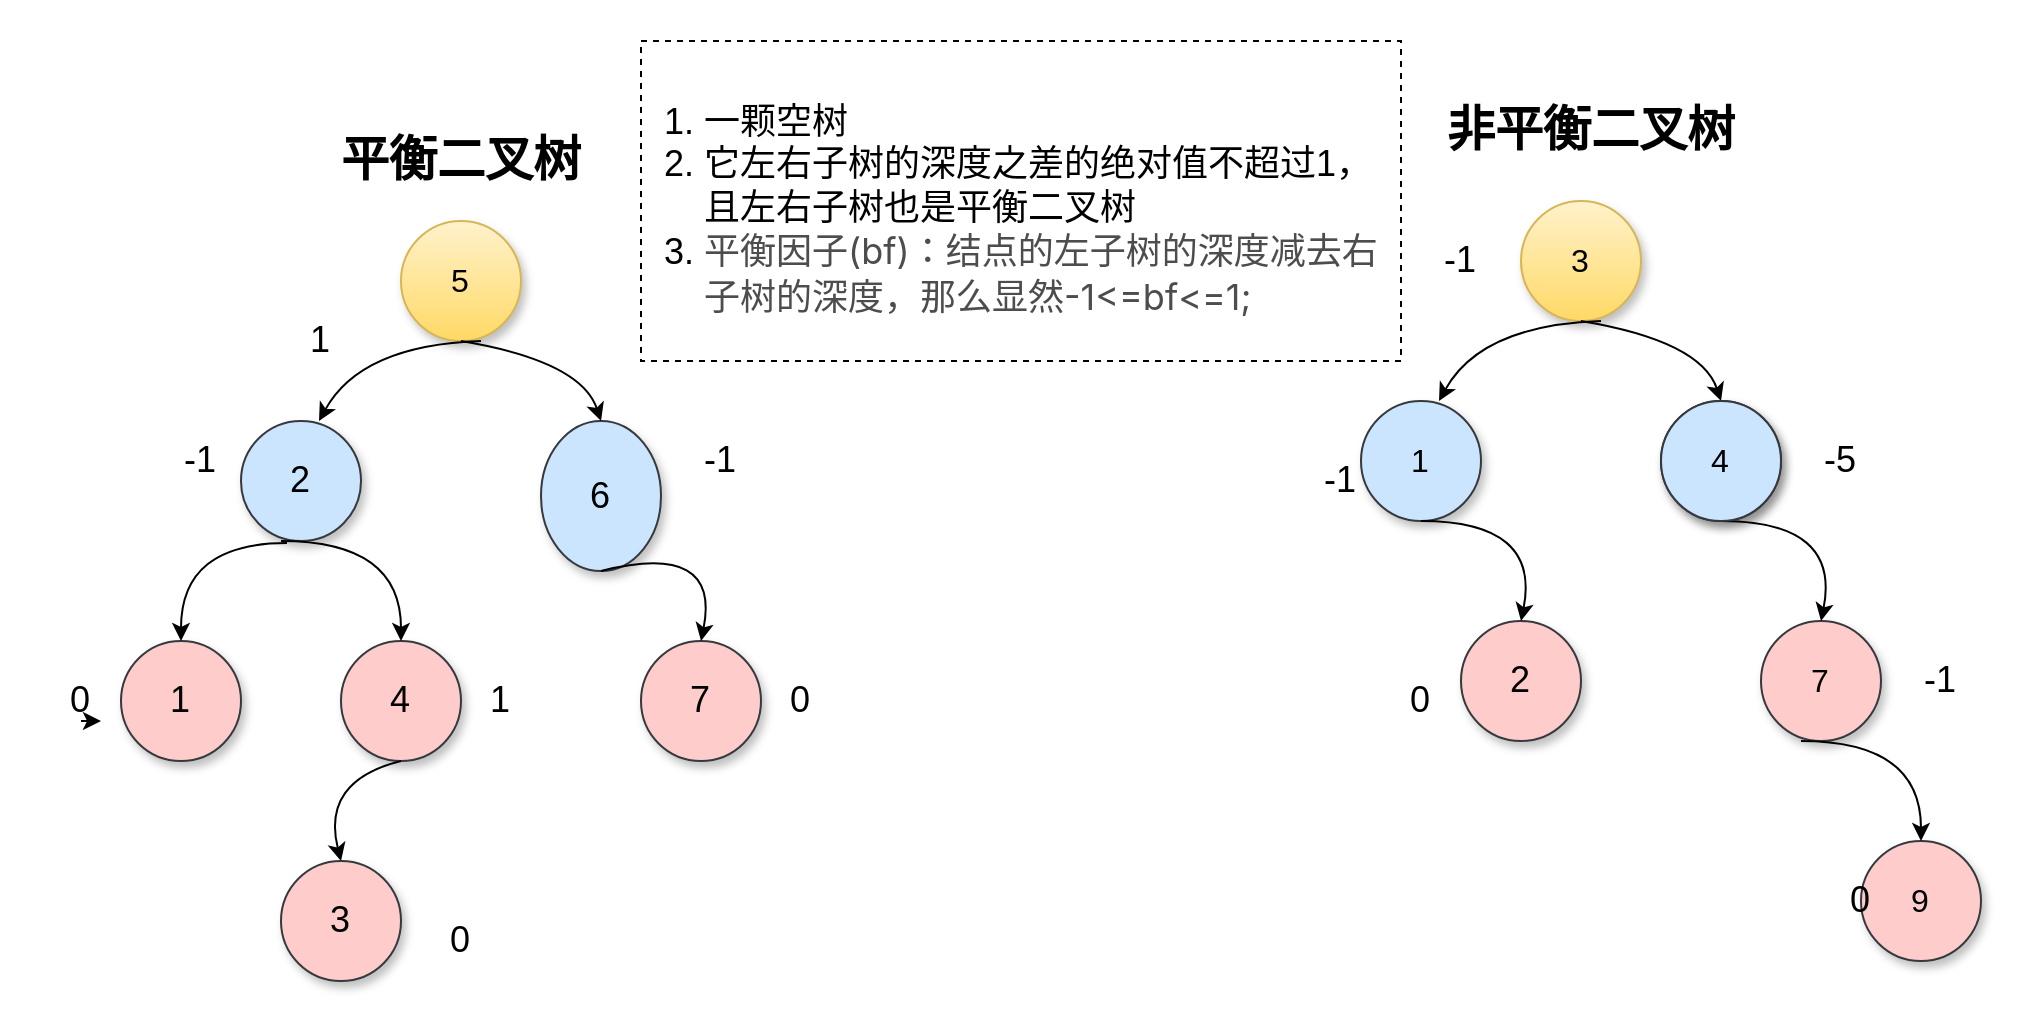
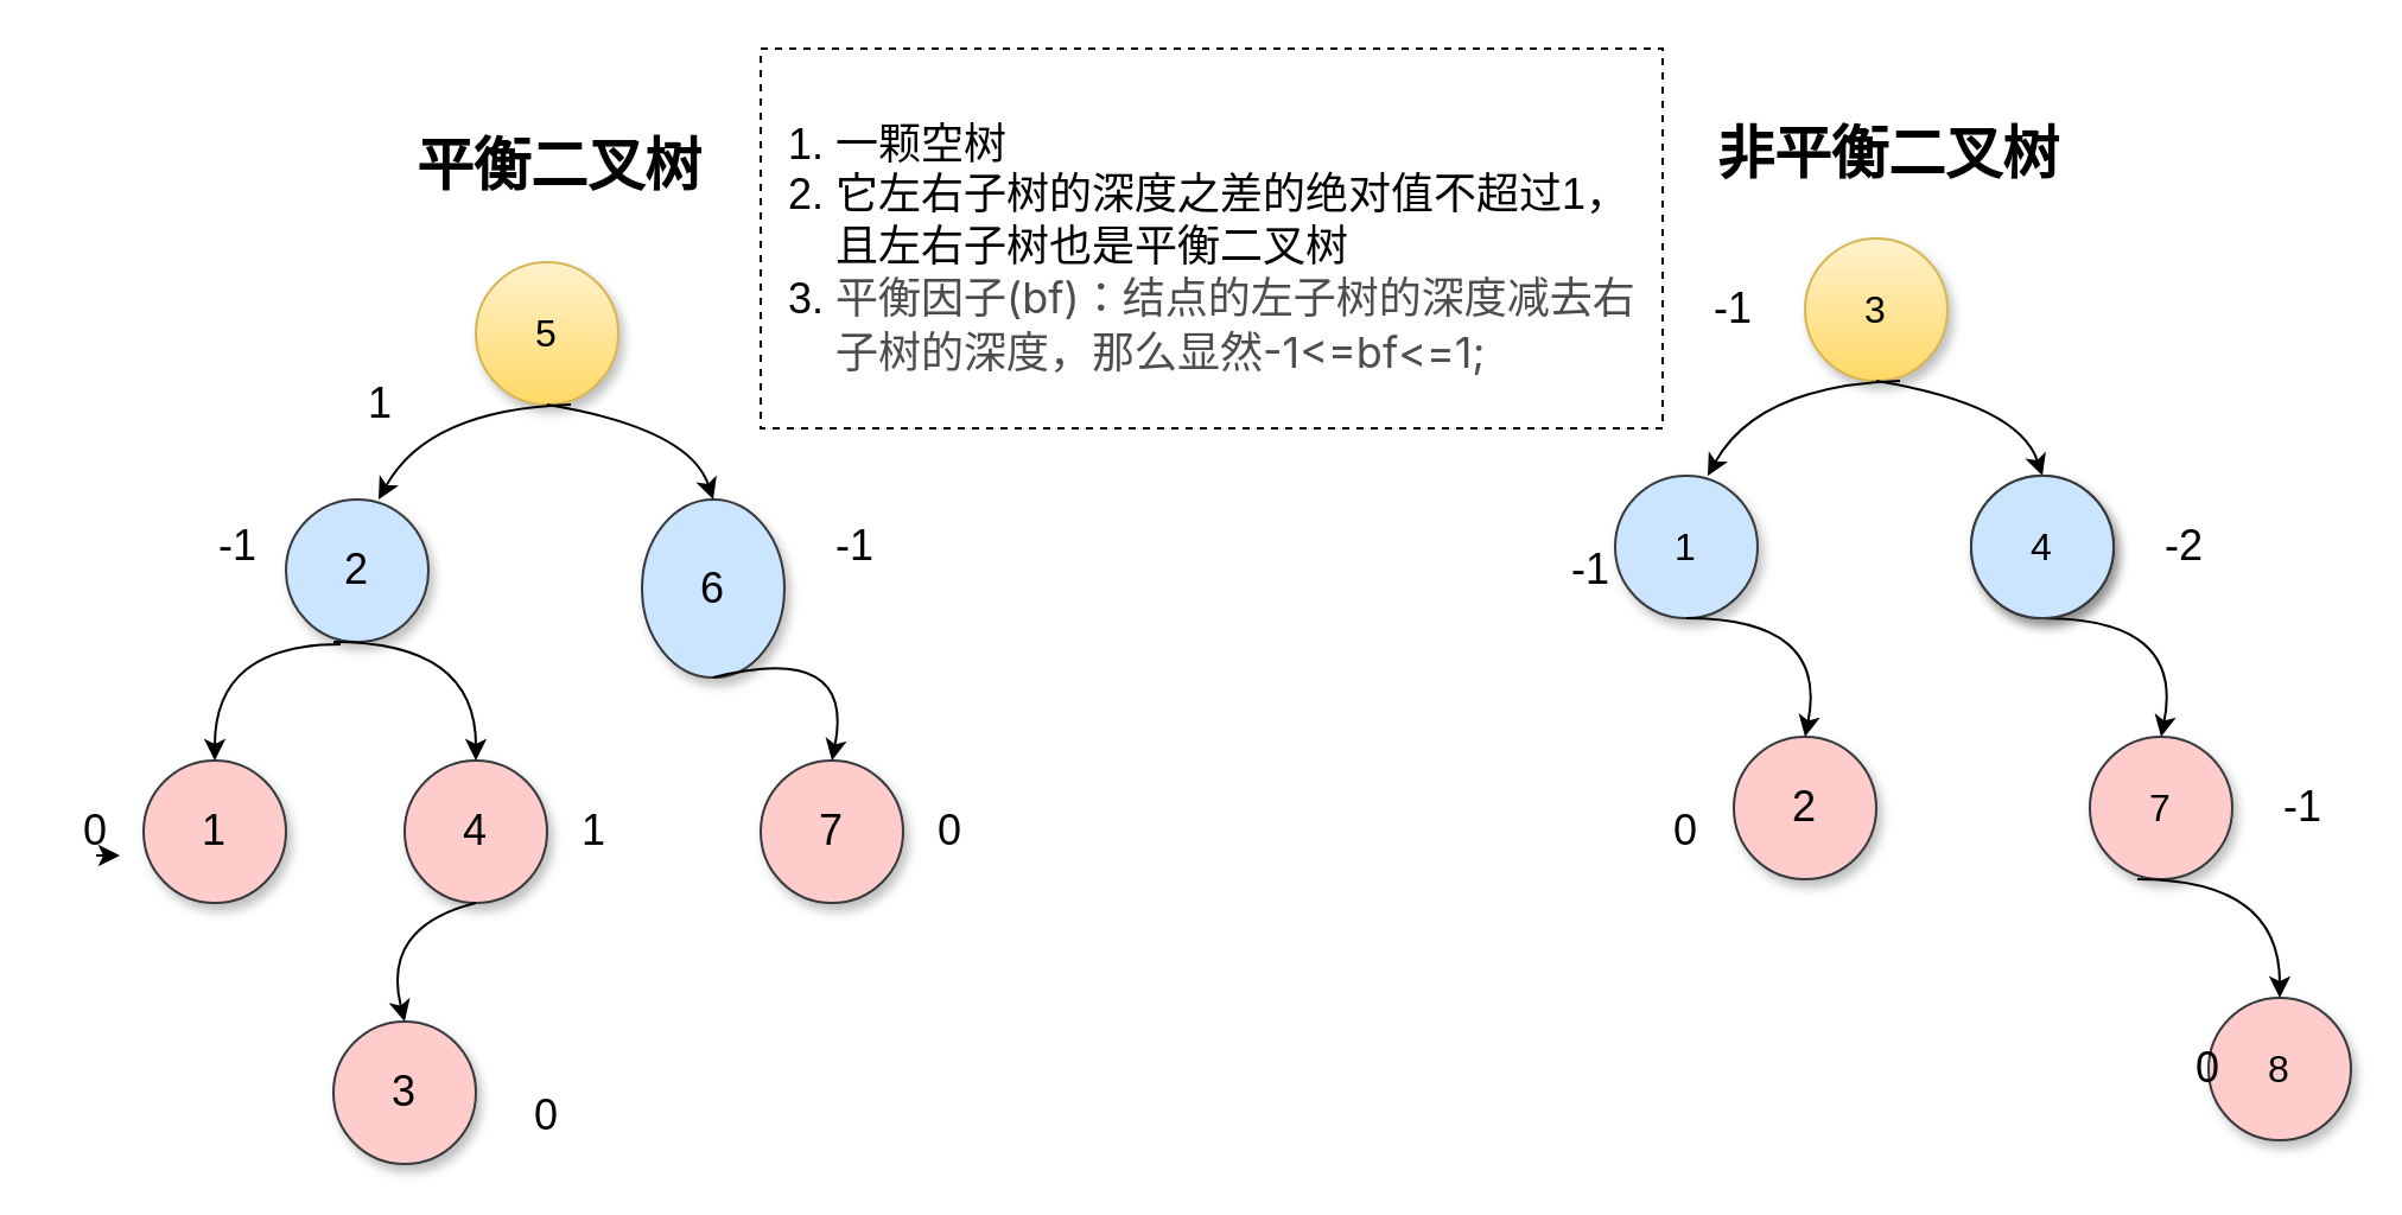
  <mxCell id="0" />
  <mxCell id="1" parent="0" />
  <mxCell id="2" value="5" style="ellipse;whiteSpace=wrap;html=1;aspect=fixed;shadow=1;gradientColor=#ffd966;fillColor=#fff2cc;strokeColor=#d6b656;fontSize=16;" parent="1" vertex="1"><mxGeometry x="200" y="110" width="60" height="60" as="geometry" /></mxCell>
  <mxCell id="3" value="2" style="ellipse;whiteSpace=wrap;html=1;aspect=fixed;shadow=1;fillColor=#cce5ff;strokeColor=#36393d;fontSize=18;" parent="1" vertex="1"><mxGeometry x="120" y="210" width="60" height="60" as="geometry" /></mxCell>
  <mxCell id="4" value="6" style="ellipse;whiteSpace=wrap;html=1;aspect=fixed;shadow=1;fillColor=#cce5ff;strokeColor=#36393d;fontSize=18;" parent="1" vertex="1"><mxGeometry x="270" y="210" width="60" height="75" as="geometry" /></mxCell>
  <mxCell id="5" value="1" style="ellipse;whiteSpace=wrap;html=1;aspect=fixed;shadow=1;fillColor=#ffcccc;strokeColor=#36393d;fontSize=18;" parent="1" vertex="1"><mxGeometry x="60" y="320" width="60" height="60" as="geometry" /></mxCell>
  <mxCell id="6" value="4" style="ellipse;whiteSpace=wrap;html=1;aspect=fixed;shadow=1;fillColor=#ffcccc;strokeColor=#36393d;fontSize=18;" parent="1" vertex="1"><mxGeometry x="170" y="320" width="60" height="60" as="geometry" /></mxCell>
  <mxCell id="7" value="7" style="ellipse;whiteSpace=wrap;html=1;aspect=fixed;shadow=1;fillColor=#ffcccc;strokeColor=#36393d;fontSize=18;" parent="1" vertex="1"><mxGeometry x="320" y="320" width="60" height="60" as="geometry" /></mxCell>
  <mxCell id="8" value="" style="endArrow=classic;html=1;entryX=0.65;entryY=0;entryDx=0;entryDy=0;entryPerimeter=0;curved=1;fontSize=18;" parent="1" target="3" edge="1"><mxGeometry width="50" height="50" relative="1" as="geometry"><mxPoint x="240" y="170" as="sourcePoint" /><mxPoint x="150" y="130" as="targetPoint" /><Array as="points"><mxPoint x="180" y="172" /></Array></mxGeometry></mxCell>
  <mxCell id="9" value="" style="endArrow=classic;html=1;entryX=0.5;entryY=0;entryDx=0;entryDy=0;curved=1;fontSize=18;" parent="1" target="4" edge="1"><mxGeometry width="50" height="50" relative="1" as="geometry"><mxPoint x="230" y="170" as="sourcePoint" /><mxPoint x="390" y="130" as="targetPoint" /><Array as="points"><mxPoint x="290" y="180" /></Array></mxGeometry></mxCell>
  <mxCell id="10" value="" style="endArrow=classic;html=1;entryX=0.5;entryY=0;entryDx=0;entryDy=0;exitX=0.383;exitY=1.017;exitDx=0;exitDy=0;exitPerimeter=0;curved=1;fontSize=18;" parent="1" source="3" target="5" edge="1"><mxGeometry width="50" height="50" relative="1" as="geometry"><mxPoint x="70" y="300" as="sourcePoint" /><mxPoint x="120" y="250" as="targetPoint" /><Array as="points"><mxPoint x="90" y="271" /></Array></mxGeometry></mxCell>
  <mxCell id="11" value="" style="endArrow=classic;html=1;entryX=0.5;entryY=0;entryDx=0;entryDy=0;curved=1;fontSize=18;" parent="1" target="6" edge="1"><mxGeometry width="50" height="50" relative="1" as="geometry"><mxPoint x="140" y="270" as="sourcePoint" /><mxPoint x="270" y="260" as="targetPoint" /><Array as="points"><mxPoint x="200" y="270" /></Array></mxGeometry></mxCell>
  <mxCell id="12" value="" style="endArrow=classic;html=1;exitX=0.5;exitY=1;exitDx=0;exitDy=0;entryX=0.5;entryY=0;entryDx=0;entryDy=0;curved=1;fontSize=18;" parent="1" source="4" target="7" edge="1"><mxGeometry width="50" height="50" relative="1" as="geometry"><mxPoint x="400" y="310" as="sourcePoint" /><mxPoint x="450" y="260" as="targetPoint" /><Array as="points"><mxPoint x="360" y="270" /></Array></mxGeometry></mxCell>
- <mxCell id="13" value="平衡二叉树" style="text;strokeColor=none;fillColor=none;html=1;fontSize=24;fontStyle=1;verticalAlign=middle;align=center;shadow=1;" parent="1" vertex="1"><mxGeometry x="180" y="60" width="100" height="40" as="geometry" /></mxCell>
+ <mxCell id="13" value="平衡二叉树" style="text;strokeColor=none;fillColor=none;html=1;fontSize=24;fontStyle=1;verticalAlign=middle;align=center;shadow=1;" parent="1" vertex="1"><mxGeometry x="185" y="50" width="100" height="40" as="geometry" /></mxCell>
  <mxCell id="14" value="" style="endArrow=classic;html=1;exitX=0.5;exitY=1;exitDx=0;exitDy=0;entryX=0.5;entryY=0;entryDx=0;entryDy=0;curved=1;fontSize=18;" parent="1" edge="1"><mxGeometry width="50" height="50" relative="1" as="geometry"><mxPoint x="200" y="380" as="sourcePoint" /><mxPoint x="170" y="430" as="targetPoint" /><Array as="points"><mxPoint x="160" y="390" /></Array></mxGeometry></mxCell>
  <mxCell id="15" value="3" style="ellipse;whiteSpace=wrap;html=1;aspect=fixed;shadow=1;fillColor=#ffcccc;strokeColor=#36393d;fontSize=18;" parent="1" vertex="1"><mxGeometry x="140" y="430" width="60" height="60" as="geometry" /></mxCell>
  <mxCell id="16" value="3" style="ellipse;whiteSpace=wrap;html=1;aspect=fixed;shadow=1;gradientColor=#ffd966;fillColor=#fff2cc;strokeColor=#d6b656;fontSize=16;" parent="1" vertex="1"><mxGeometry x="760" y="100" width="60" height="60" as="geometry" /></mxCell>
  <mxCell id="17" value="1" style="ellipse;whiteSpace=wrap;html=1;aspect=fixed;shadow=1;fillColor=#cce5ff;strokeColor=#36393d;fontSize=16;" parent="1" vertex="1"><mxGeometry x="680" y="200" width="60" height="60" as="geometry" /></mxCell>
  <mxCell id="18" value="4" style="ellipse;whiteSpace=wrap;html=1;aspect=fixed;shadow=1;fillColor=#cce5ff;strokeColor=#36393d;fontSize=16;" parent="1" vertex="1"><mxGeometry x="830" y="200" width="60" height="60" as="geometry" /></mxCell>
- <mxCell id="19" value="9" style="ellipse;whiteSpace=wrap;html=1;aspect=fixed;shadow=1;fillColor=#ffcccc;strokeColor=#36393d;fontSize=16;" parent="1" vertex="1"><mxGeometry x="930" y="420" width="60" height="60" as="geometry" /></mxCell>
+ <mxCell id="19" value="8" style="ellipse;whiteSpace=wrap;html=1;aspect=fixed;shadow=1;fillColor=#ffcccc;strokeColor=#36393d;fontSize=16;" parent="1" vertex="1"><mxGeometry x="930" y="420" width="60" height="60" as="geometry" /></mxCell>
  <mxCell id="20" value="7" style="ellipse;whiteSpace=wrap;html=1;aspect=fixed;shadow=1;fillColor=#ffcccc;strokeColor=#36393d;fontSize=16;" parent="1" vertex="1"><mxGeometry x="880" y="310" width="60" height="60" as="geometry" /></mxCell>
  <mxCell id="21" value="" style="endArrow=classic;html=1;entryX=0.65;entryY=0;entryDx=0;entryDy=0;entryPerimeter=0;curved=1;fontSize=16;" parent="1" target="17" edge="1"><mxGeometry width="50" height="50" relative="1" as="geometry"><mxPoint x="800" y="160" as="sourcePoint" /><mxPoint x="710" y="120" as="targetPoint" /><Array as="points"><mxPoint x="740" y="162" /></Array></mxGeometry></mxCell>
  <mxCell id="22" value="" style="endArrow=classic;html=1;entryX=0.5;entryY=0;entryDx=0;entryDy=0;curved=1;fontSize=16;" parent="1" target="18" edge="1"><mxGeometry width="50" height="50" relative="1" as="geometry"><mxPoint x="790" y="160" as="sourcePoint" /><mxPoint x="950" y="120" as="targetPoint" /><Array as="points"><mxPoint x="850" y="170" /></Array></mxGeometry></mxCell>
  <mxCell id="23" value="" style="endArrow=classic;html=1;entryX=0.5;entryY=0;entryDx=0;entryDy=0;curved=1;fontSize=16;" parent="1" target="19" edge="1"><mxGeometry width="50" height="50" relative="1" as="geometry"><mxPoint x="900" y="370" as="sourcePoint" /><mxPoint x="1030" y="360" as="targetPoint" /><Array as="points"><mxPoint x="960" y="370" /></Array></mxGeometry></mxCell>
  <mxCell id="24" value="" style="endArrow=classic;html=1;exitX=0.5;exitY=1;exitDx=0;exitDy=0;entryX=0.5;entryY=0;entryDx=0;entryDy=0;curved=1;fontSize=16;" parent="1" source="18" target="20" edge="1"><mxGeometry width="50" height="50" relative="1" as="geometry"><mxPoint x="960" y="300" as="sourcePoint" /><mxPoint x="1010" y="250" as="targetPoint" /><Array as="points"><mxPoint x="920" y="260" /></Array></mxGeometry></mxCell>
  <mxCell id="25" value="1" style="text;html=1;strokeColor=none;fillColor=none;align=center;verticalAlign=middle;whiteSpace=wrap;rounded=0;fontSize=18;" parent="1" vertex="1"><mxGeometry x="140" y="160" width="40" height="20" as="geometry" /></mxCell>
  <mxCell id="26" value="-1" style="text;html=1;strokeColor=none;fillColor=none;align=center;verticalAlign=middle;whiteSpace=wrap;rounded=0;fontSize=18;" parent="1" vertex="1"><mxGeometry x="80" y="220" width="40" height="20" as="geometry" /></mxCell>
  <mxCell id="27" value="&lt;font style=&quot;font-size: 18px&quot;&gt;0&lt;/font&gt;" style="text;html=1;strokeColor=none;fillColor=none;align=center;verticalAlign=middle;whiteSpace=wrap;rounded=0;" parent="1" vertex="1"><mxGeometry x="20" y="340" width="40" height="20" as="geometry" /></mxCell>
  <mxCell id="28" value="1" style="text;html=1;strokeColor=none;fillColor=none;align=center;verticalAlign=middle;whiteSpace=wrap;rounded=0;fontSize=18;" parent="1" vertex="1"><mxGeometry x="230" y="340" width="40" height="20" as="geometry" /></mxCell>
  <mxCell id="29" value="0" style="text;html=1;strokeColor=none;fillColor=none;align=center;verticalAlign=middle;whiteSpace=wrap;rounded=0;fontSize=18;" parent="1" vertex="1"><mxGeometry x="210" y="460" width="40" height="20" as="geometry" /></mxCell>
  <mxCell id="30" value="-1" style="text;html=1;strokeColor=none;fillColor=none;align=center;verticalAlign=middle;whiteSpace=wrap;rounded=0;fontSize=18;" parent="1" vertex="1"><mxGeometry x="340" y="220" width="40" height="20" as="geometry" /></mxCell>
  <mxCell id="31" value="0" style="text;html=1;strokeColor=none;fillColor=none;align=center;verticalAlign=middle;whiteSpace=wrap;rounded=0;fontSize=18;" parent="1" vertex="1"><mxGeometry x="380" y="340" width="40" height="20" as="geometry" /></mxCell>
  <mxCell id="32" style="edgeStyle=orthogonalEdgeStyle;rounded=0;orthogonalLoop=1;jettySize=auto;html=1;exitX=0.5;exitY=1;exitDx=0;exitDy=0;entryX=0.75;entryY=1;entryDx=0;entryDy=0;fontSize=18;" parent="1" source="27" target="27" edge="1"><mxGeometry relative="1" as="geometry" /></mxCell>
  <mxCell id="33" value="2" style="ellipse;whiteSpace=wrap;html=1;aspect=fixed;shadow=1;fillColor=#ffcccc;strokeColor=#36393d;fontSize=18;" parent="1" vertex="1"><mxGeometry x="730" y="310" width="60" height="60" as="geometry" /></mxCell>
  <mxCell id="34" value="" style="endArrow=classic;html=1;exitX=0.5;exitY=1;exitDx=0;exitDy=0;entryX=0.5;entryY=0;entryDx=0;entryDy=0;curved=1;fontSize=18;" parent="1" target="33" edge="1"><mxGeometry width="50" height="50" relative="1" as="geometry"><mxPoint x="710" y="260" as="sourcePoint" /><mxPoint x="860" y="250" as="targetPoint" /><Array as="points"><mxPoint x="770" y="260" /></Array></mxGeometry></mxCell>
  <mxCell id="35" value="-1" style="text;html=1;strokeColor=none;fillColor=none;align=center;verticalAlign=middle;whiteSpace=wrap;rounded=0;fontSize=18;" parent="1" vertex="1"><mxGeometry x="710" y="120" width="40" height="20" as="geometry" /></mxCell>
  <mxCell id="36" value="-1" style="text;html=1;strokeColor=none;fillColor=none;align=center;verticalAlign=middle;whiteSpace=wrap;rounded=0;fontSize=18;" parent="1" vertex="1"><mxGeometry x="650" y="230" width="40" height="20" as="geometry" /></mxCell>
  <mxCell id="37" value="0" style="text;html=1;strokeColor=none;fillColor=none;align=center;verticalAlign=middle;whiteSpace=wrap;rounded=0;fontSize=18;" parent="1" vertex="1"><mxGeometry x="690" y="340" width="40" height="20" as="geometry" /></mxCell>
- <mxCell id="38" value="-5" style="text;html=1;strokeColor=none;fillColor=none;align=center;verticalAlign=middle;whiteSpace=wrap;rounded=0;fontSize=18;" parent="1" vertex="1"><mxGeometry x="900" y="220" width="40" height="20" as="geometry" /></mxCell>
+ <mxCell id="38" value="-2" style="text;html=1;strokeColor=none;fillColor=none;align=center;verticalAlign=middle;whiteSpace=wrap;rounded=0;fontSize=18;" parent="1" vertex="1"><mxGeometry x="900" y="220" width="40" height="20" as="geometry" /></mxCell>
  <mxCell id="39" value="-1" style="text;html=1;strokeColor=none;fillColor=none;align=center;verticalAlign=middle;whiteSpace=wrap;rounded=0;fontSize=18;" parent="1" vertex="1"><mxGeometry x="950" y="330" width="40" height="20" as="geometry" /></mxCell>
  <mxCell id="40" value="0" style="text;html=1;strokeColor=none;fillColor=none;align=center;verticalAlign=middle;whiteSpace=wrap;rounded=0;fontSize=18;" parent="1" vertex="1"><mxGeometry x="910" y="440" width="40" height="20" as="geometry" /></mxCell>
  <mxCell id="41" value="非平衡二叉树" style="text;strokeColor=none;fillColor=none;html=1;fontSize=24;fontStyle=1;verticalAlign=middle;align=center;shadow=1;" parent="1" vertex="1"><mxGeometry x="745" y="45" width="100" height="40" as="geometry" /></mxCell>
  <mxCell id="42" value="&lt;ol&gt;&lt;li&gt;一颗空树&lt;/li&gt;&lt;li&gt;它左右子树的深度之差的绝对值不超过1，且左右子树也是平衡二叉树&lt;/li&gt;&lt;li&gt;&lt;span style=&quot;box-sizing: border-box ; outline: 0px ; margin: 0px ; padding: 0px ; overflow-wrap: break-word ; color: rgb(77 , 77 , 77) ; font-family: &amp;#34;microsoft yahei&amp;#34; , &amp;#34;sf pro display&amp;#34; , &amp;#34;roboto&amp;#34; , &amp;#34;noto&amp;#34; , &amp;#34;arial&amp;#34; , &amp;#34;pingfang sc&amp;#34; , sans-serif ; font-size: 16px ; background-color: rgb(255 , 255 , 255)&quot;&gt;&lt;span style=&quot;box-sizing: border-box ; outline: 0px ; margin: 0px ; padding: 0px ; overflow-wrap: break-word ; font-size: 18px&quot;&gt;平衡因子(bf)：结点的左子树的深度减去右子树的深度，那么显然-1&amp;lt;=bf&amp;lt;=1;&lt;/span&gt;&lt;/span&gt;&lt;br&gt;&lt;/li&gt;&lt;/ol&gt;" style="text;strokeColor=none;fillColor=none;html=1;whiteSpace=wrap;verticalAlign=middle;overflow=hidden;fontSize=18;dashed=1;" parent="1" vertex="1"><mxGeometry x="310" y="20" width="380" height="170" as="geometry" /></mxCell>
  <mxCell id="43" value="4" style="ellipse;whiteSpace=wrap;html=1;aspect=fixed;shadow=1;fillColor=#cce5ff;strokeColor=#36393d;fontSize=16;" vertex="1" parent="1"><mxGeometry x="830" y="200" width="60" height="60" as="geometry" /></mxCell>
  <mxCell id="44" value="" style="rounded=0;whiteSpace=wrap;html=1;dashed=1;fillColor=none;" vertex="1" parent="1"><mxGeometry x="320" y="20" width="380" height="160" as="geometry" /></mxCell>
